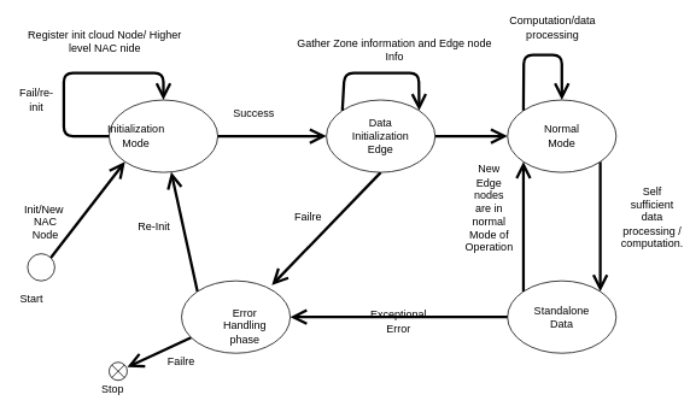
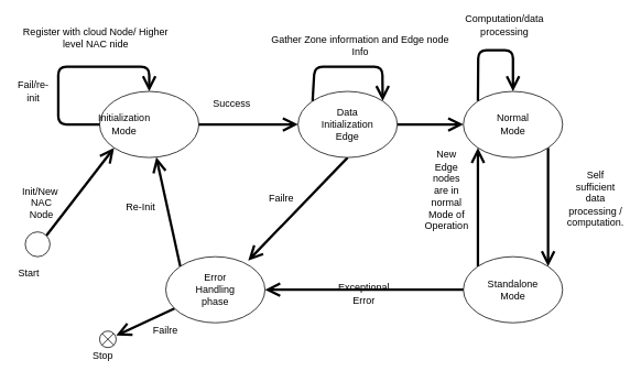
  <mxCell id="0" />
  <mxCell id="1" parent="0" />
  <mxCell id="2" value="" style="ellipse;whiteSpace=wrap;html=1;" vertex="1" parent="1"><mxGeometry x="120" y="110" width="120" height="80" as="geometry" /></mxCell>
  <mxCell id="3" value="Initialization Mode" style="text;html=1;strokeColor=none;fillColor=none;align=center;verticalAlign=middle;whiteSpace=wrap;rounded=0;" vertex="1" parent="1"><mxGeometry x="130" y="140" width="40" height="20" as="geometry" /></mxCell>
  <mxCell id="4" style="edgeStyle=none;orthogonalLoop=1;jettySize=auto;html=1;exitX=1;exitY=0;exitDx=0;exitDy=0;entryX=0;entryY=1;entryDx=0;entryDy=0;endArrow=open;endSize=12;strokeWidth=3;" edge="1" parent="1" source="5" target="2"><mxGeometry relative="1" as="geometry" /></mxCell>
  <mxCell id="5" value="" style="ellipse;whiteSpace=wrap;html=1;aspect=fixed;" vertex="1" parent="1"><mxGeometry x="30" y="280" width="30" height="30" as="geometry" /></mxCell>
  <mxCell id="6" value="Init/New&amp;nbsp;&lt;br&gt;NAC Node" style="text;html=1;strokeColor=none;fillColor=none;align=center;verticalAlign=middle;whiteSpace=wrap;rounded=0;" vertex="1" parent="1"><mxGeometry x="30" y="235" width="40" height="20" as="geometry" /></mxCell>
- <mxCell id="7" value="Register init cloud Node/ Higher&lt;br&gt;level NAC nide" style="text;html=1;resizable=0;autosize=1;align=center;verticalAlign=middle;points=[];fillColor=none;strokeColor=none;rounded=0;" vertex="1" parent="1"><mxGeometry x="20" y="30" width="190" height="30" as="geometry" /></mxCell>
+ <mxCell id="7" value="Register with cloud Node/ Higher&lt;br&gt;level NAC nide" style="text;html=1;resizable=0;autosize=1;align=center;verticalAlign=middle;points=[];fillColor=none;strokeColor=none;rounded=0;" vertex="1" parent="1"><mxGeometry x="20" y="30" width="190" height="30" as="geometry" /></mxCell>
  <mxCell id="8" style="edgeStyle=none;orthogonalLoop=1;jettySize=auto;html=1;exitX=1;exitY=0.5;exitDx=0;exitDy=0;endArrow=open;endSize=12;strokeWidth=3;" edge="1" parent="1" source="10"><mxGeometry relative="1" as="geometry"><mxPoint x="560" y="150" as="targetPoint" /></mxGeometry></mxCell>
  <mxCell id="9" style="edgeStyle=none;orthogonalLoop=1;jettySize=auto;html=1;exitX=0.5;exitY=1;exitDx=0;exitDy=0;entryX=0.831;entryY=0.06;entryDx=0;entryDy=0;entryPerimeter=0;endArrow=open;endSize=12;strokeWidth=3;" edge="1" parent="1" source="10" target="13"><mxGeometry relative="1" as="geometry" /></mxCell>
  <mxCell id="10" value="" style="ellipse;whiteSpace=wrap;html=1;" vertex="1" parent="1"><mxGeometry x="360" y="110" width="120" height="80" as="geometry" /></mxCell>
  <mxCell id="11" style="edgeStyle=none;orthogonalLoop=1;jettySize=auto;html=1;exitX=0;exitY=0;exitDx=0;exitDy=0;endArrow=open;endSize=12;strokeWidth=3;" edge="1" parent="1" source="13" target="2"><mxGeometry relative="1" as="geometry" /></mxCell>
  <mxCell id="12" value="" style="edgeStyle=none;orthogonalLoop=1;jettySize=auto;html=1;endArrow=open;endSize=12;strokeWidth=3;" edge="1" parent="1" source="13" target="37"><mxGeometry relative="1" as="geometry"><mxPoint x="260" y="470" as="targetPoint" /></mxGeometry></mxCell>
  <mxCell id="13" value="" style="ellipse;whiteSpace=wrap;html=1;" vertex="1" parent="1"><mxGeometry x="200" y="310" width="120" height="80" as="geometry" /></mxCell>
  <mxCell id="14" style="edgeStyle=none;orthogonalLoop=1;jettySize=auto;html=1;exitX=0;exitY=0;exitDx=0;exitDy=0;entryX=0;entryY=1;entryDx=0;entryDy=0;endArrow=open;endSize=12;strokeWidth=3;" edge="1" parent="1" source="15" target="25"><mxGeometry relative="1" as="geometry" /></mxCell>
  <mxCell id="15" value="" style="ellipse;whiteSpace=wrap;html=1;" vertex="1" parent="1"><mxGeometry x="560" y="310" width="120" height="80" as="geometry" /></mxCell>
- <mxCell id="16" value="Error Handling phase" style="text;html=1;strokeColor=none;fillColor=none;align=center;verticalAlign=middle;whiteSpace=wrap;rounded=0;" vertex="1" parent="1"><mxGeometry x="250" y="350" width="40" height="20" as="geometry" /></mxCell>
+ <mxCell id="16" value="Error Handling phase" style="text;html=1;strokeColor=none;fillColor=none;align=center;verticalAlign=middle;whiteSpace=wrap;rounded=0;" vertex="1" parent="1"><mxGeometry x="240" y="340" width="40" height="20" as="geometry" /></mxCell>
  <mxCell id="17" value="Success" style="text;html=1;strokeColor=none;fillColor=none;align=center;verticalAlign=middle;whiteSpace=wrap;rounded=0;" vertex="1" parent="1"><mxGeometry x="260" y="115" width="40" height="20" as="geometry" /></mxCell>
  <mxCell id="18" value="Data Initialization Edge" style="text;html=1;strokeColor=none;fillColor=none;align=center;verticalAlign=middle;whiteSpace=wrap;rounded=0;" vertex="1" parent="1"><mxGeometry x="400" y="140" width="40" height="20" as="geometry" /></mxCell>
  <mxCell id="19" value="" style="edgeStyle=none;html=1;endArrow=open;endSize=12;strokeWidth=3;verticalAlign=bottom;exitX=1;exitY=0.5;exitDx=0;exitDy=0;entryX=0;entryY=0.5;entryDx=0;entryDy=0;" edge="1" parent="1" source="2" target="10"><mxGeometry x="0.75" y="20" width="160" relative="1" as="geometry"><mxPoint x="210" y="159" as="sourcePoint" /><mxPoint x="350" y="150" as="targetPoint" /><mxPoint as="offset" /></mxGeometry></mxCell>
  <mxCell id="20" value="" style="edgeStyle=none;html=1;endArrow=open;endSize=12;strokeWidth=3;verticalAlign=bottom;entryX=1;entryY=0.5;entryDx=0;entryDy=0;" edge="1" parent="1" source="15" target="13"><mxGeometry x="0.75" y="20" width="160" relative="1" as="geometry"><mxPoint x="190" y="200" as="sourcePoint" /><mxPoint x="270" y="320" as="targetPoint" /><mxPoint as="offset" /></mxGeometry></mxCell>
  <mxCell id="21" style="edgeStyle=none;orthogonalLoop=1;jettySize=auto;html=1;exitX=0;exitY=0.5;exitDx=0;exitDy=0;endArrow=open;endSize=12;strokeWidth=3;entryX=0.5;entryY=0;entryDx=0;entryDy=0;" edge="1" parent="1" source="2" target="2"><mxGeometry relative="1" as="geometry"><mxPoint x="140" y="120" as="targetPoint" /><mxPoint x="70" y="120" as="sourcePoint" /><Array as="points"><mxPoint x="70" y="150" /><mxPoint x="70" y="80" /><mxPoint x="100" y="80" /><mxPoint x="180" y="80" /></Array></mxGeometry></mxCell>
  <mxCell id="22" style="edgeStyle=none;orthogonalLoop=1;jettySize=auto;html=1;exitX=0;exitY=0;exitDx=0;exitDy=0;endArrow=open;endSize=12;strokeWidth=3;entryX=1;entryY=0;entryDx=0;entryDy=0;" edge="1" parent="1" source="10" target="10"><mxGeometry relative="1" as="geometry"><mxPoint x="470" y="70" as="targetPoint" /><mxPoint x="400" y="70" as="sourcePoint" /><Array as="points"><mxPoint x="380" y="80" /><mxPoint x="462" y="80" /></Array></mxGeometry></mxCell>
  <mxCell id="23" value="Gather Zone information and Edge node&lt;br&gt;Info" style="text;html=1;resizable=0;autosize=1;align=center;verticalAlign=middle;points=[];fillColor=none;strokeColor=none;rounded=0;" vertex="1" parent="1"><mxGeometry x="320" y="40" width="230" height="30" as="geometry" /></mxCell>
  <mxCell id="24" style="edgeStyle=none;orthogonalLoop=1;jettySize=auto;html=1;exitX=1;exitY=1;exitDx=0;exitDy=0;entryX=1;entryY=0;entryDx=0;entryDy=0;endArrow=open;endSize=12;strokeWidth=3;" edge="1" parent="1" source="25" target="15"><mxGeometry relative="1" as="geometry" /></mxCell>
  <mxCell id="25" value="" style="ellipse;whiteSpace=wrap;html=1;" vertex="1" parent="1"><mxGeometry x="560" y="110" width="120" height="80" as="geometry" /></mxCell>
  <mxCell id="26" style="edgeStyle=none;orthogonalLoop=1;jettySize=auto;html=1;exitX=0.25;exitY=1;exitDx=0;exitDy=0;endArrow=open;endSize=12;strokeWidth=3;" edge="1" parent="1"><mxGeometry relative="1" as="geometry"><mxPoint x="250" y="220" as="sourcePoint" /><mxPoint x="250" y="220" as="targetPoint" /></mxGeometry></mxCell>
  <mxCell id="27" value="Failre" style="text;html=1;strokeColor=none;fillColor=none;align=center;verticalAlign=middle;whiteSpace=wrap;rounded=0;" vertex="1" parent="1"><mxGeometry x="180" y="390" width="40" height="20" as="geometry" /></mxCell>
  <mxCell id="28" value="Normal Mode" style="text;html=1;strokeColor=none;fillColor=none;align=center;verticalAlign=middle;whiteSpace=wrap;rounded=0;" vertex="1" parent="1"><mxGeometry x="600" y="140" width="40" height="20" as="geometry" /></mxCell>
  <mxCell id="29" style="edgeStyle=none;orthogonalLoop=1;jettySize=auto;html=1;exitX=0;exitY=0;exitDx=0;exitDy=0;entryX=0.5;entryY=0;entryDx=0;entryDy=0;endArrow=open;endSize=12;strokeWidth=3;" edge="1" parent="1" source="25" target="25"><mxGeometry relative="1" as="geometry"><Array as="points"><mxPoint x="578" y="60" /><mxPoint x="620" y="60" /></Array></mxGeometry></mxCell>
- <mxCell id="30" value="Standalone Data&lt;br&gt;" style="text;html=1;strokeColor=none;fillColor=none;align=center;verticalAlign=middle;whiteSpace=wrap;rounded=0;" vertex="1" parent="1"><mxGeometry x="600" y="340" width="40" height="20" as="geometry" /></mxCell>
+ <mxCell id="30" value="Standalone Mode&lt;br&gt;" style="text;html=1;strokeColor=none;fillColor=none;align=center;verticalAlign=middle;whiteSpace=wrap;rounded=0;" vertex="1" parent="1"><mxGeometry x="600" y="340" width="40" height="20" as="geometry" /></mxCell>
  <mxCell id="31" value="New Edge nodes are in normal Mode of Operation" style="text;html=1;strokeColor=none;fillColor=none;align=center;verticalAlign=middle;whiteSpace=wrap;rounded=0;" vertex="1" parent="1"><mxGeometry x="520" y="220" width="40" height="20" as="geometry" /></mxCell>
  <mxCell id="32" value="Exceptional Error" style="text;html=1;strokeColor=none;fillColor=none;align=center;verticalAlign=middle;whiteSpace=wrap;rounded=0;" vertex="1" parent="1"><mxGeometry x="420" y="345" width="40" height="20" as="geometry" /></mxCell>
  <mxCell id="33" value="Fail/re-init" style="text;html=1;strokeColor=none;fillColor=none;align=center;verticalAlign=middle;whiteSpace=wrap;rounded=0;" vertex="1" parent="1"><mxGeometry x="20" y="100" width="40" height="20" as="geometry" /></mxCell>
  <mxCell id="34" value="Computation/data processing" style="text;html=1;strokeColor=none;fillColor=none;align=center;verticalAlign=middle;whiteSpace=wrap;rounded=0;" vertex="1" parent="1"><mxGeometry x="590" y="20" width="40" height="20" as="geometry" /></mxCell>
  <mxCell id="35" value="Self sufficient data processing / computation." style="text;html=1;strokeColor=none;fillColor=none;align=center;verticalAlign=middle;whiteSpace=wrap;rounded=0;" vertex="1" parent="1"><mxGeometry x="700" y="230" width="40" height="20" as="geometry" /></mxCell>
  <mxCell id="36" value="Re-Init" style="text;html=1;strokeColor=none;fillColor=none;align=center;verticalAlign=middle;whiteSpace=wrap;rounded=0;" vertex="1" parent="1"><mxGeometry x="150" y="240" width="40" height="20" as="geometry" /></mxCell>
  <mxCell id="37" value="" style="shape=mxgraph.sysml.flowFinal;labelPosition=right;verticalLabelPosition=top;spacingTop=5;spacingLeft=3;align=left;verticalAlign=top;resizable=0;" vertex="1" parent="1"><mxGeometry x="120" y="400" width="20" height="20" as="geometry" /></mxCell>
  <mxCell id="38" value="Stop&lt;br&gt;" style="text;html=1;resizable=0;points=[];autosize=1;align=left;verticalAlign=top;spacingTop=-4;" vertex="1" parent="1"><mxGeometry x="110" y="420" width="40" height="20" as="geometry" /></mxCell>
  <mxCell id="39" value="Start" style="text;html=1;resizable=0;points=[];autosize=1;align=left;verticalAlign=top;spacingTop=-4;" vertex="1" parent="1"><mxGeometry x="20" y="320" width="40" height="20" as="geometry" /></mxCell>
  <mxCell id="40" value="Failre" style="text;html=1;strokeColor=none;fillColor=none;align=center;verticalAlign=middle;whiteSpace=wrap;rounded=0;" vertex="1" parent="1"><mxGeometry x="320" y="230" width="40" height="20" as="geometry" /></mxCell>
